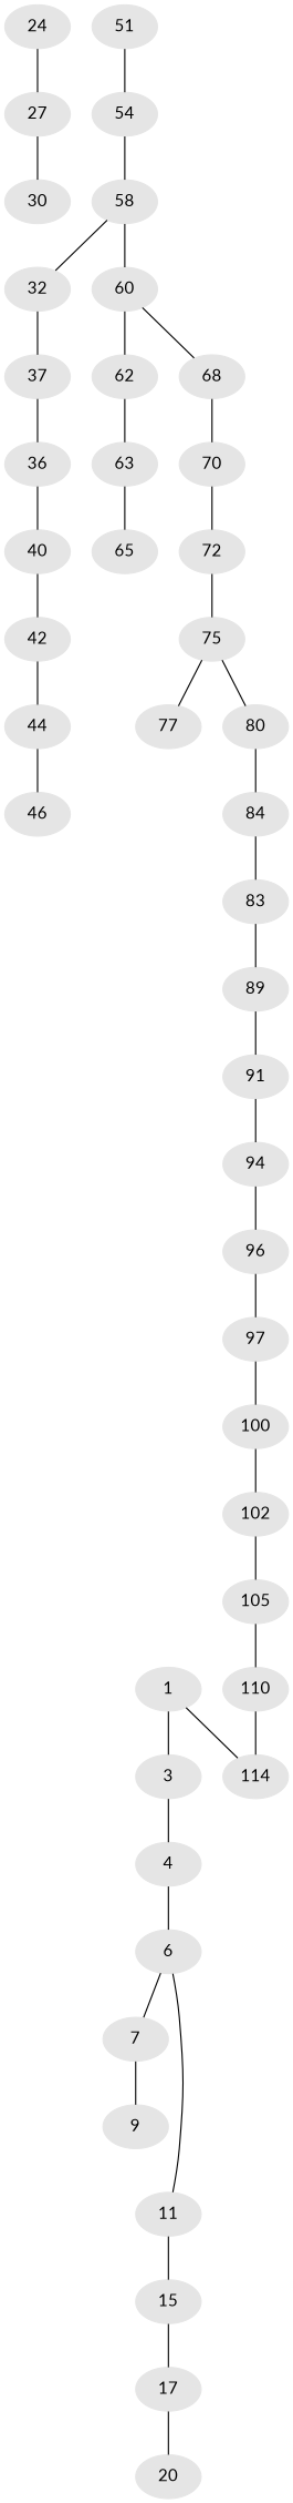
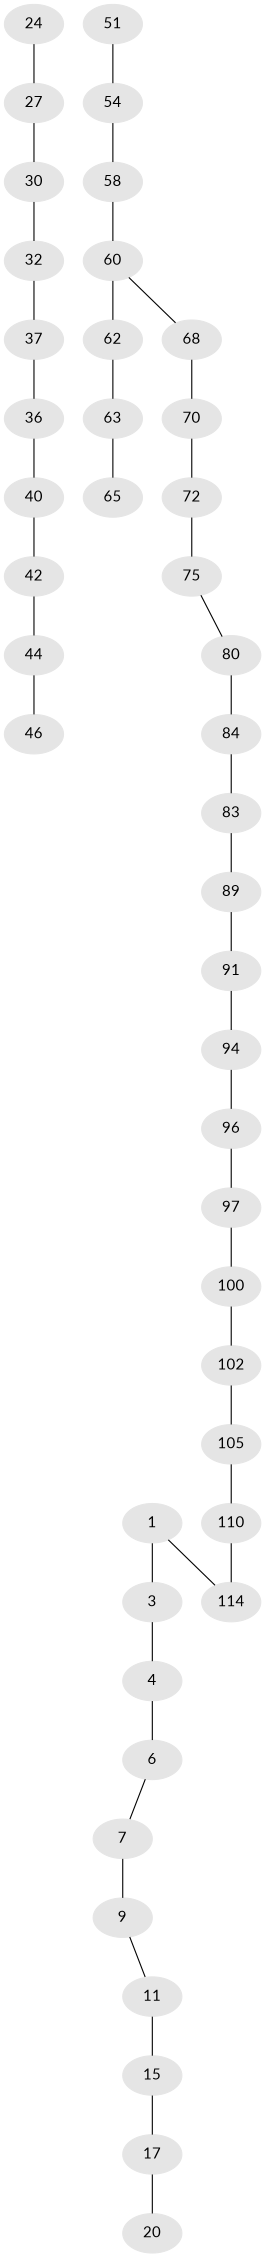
  graph {
    fontname=Lato
    node [color=gray90 fontname=Lato style=filled]
    edge [fontname=Lato]
    1 [super="+2"]
    3
    114 [super="+115"]
    4 [super="+5"]
    6
    7 [super="+8"]
    9 [super="+10"]
    11 [super="+12"]
    15 [super="+16"]
    17 [super="+18"]
    20 [super="+21"]
    24 [super="+25"]
    27 [super="+28"]
    30 [super="+31"]
    32
    n16 [label=37 super="+34"]
    36 [super="+37"]
    40 [super="+41"]
    42 [super="+43"]
    44 [super="+45"]
    46 [super="+47"]
    51 [super="+52"]
    54 [super="+55"]
    58 [super="+59"]
    60 [super="+61"]
    62
    68 [super="+69"]
    63 [super="+64"]
    65 [super="+66"]
    70 [super="+71"]
    72 [super="+73"]
    75 [super="+76"]
-   77 [super="+78"]
    80 [super="+81"]
    84 [super="+85"]
    n36 [label=83 super="+87"]
    89 [super="+90"]
    91 [super="+92"]
    94 [super="+95"]
    96
    97 [super="+98"]
    100 [super="+101"]
    102 [super="+103"]
    105 [super="+106"]
    110 [super="+111"]
    1 -- 3
    1 -- 114
    3 -- 4
    4 -- 6
    6 -- 7
    7 -- 9
-   6 -- 11
+   9 -- 11
    11 -- 15
    15 -- 17
    17 -- 20
    24 -- 27
    27 -- 30
-   58 -- 32
+   30 -- 32
    32 -- n16
    n16 -- 36
    36 -- 40
    40 -- 42
    42 -- 44
    44 -- 46
    51 -- 54
    54 -- 58
    58 -- 60
    60 -- 62
    60 -- 68
    62 -- 63
    68 -- 70
    63 -- 65
    70 -- 72
    72 -- 75
-   75 -- 77
    75 -- 80
    80 -- 84
    84 -- n36
    n36 -- 89
    89 -- 91
    91 -- 94
    94 -- 96
    96 -- 97
    97 -- 100
    100 -- 102
    102 -- 105
    105 -- 110
    110 -- 114
  }
